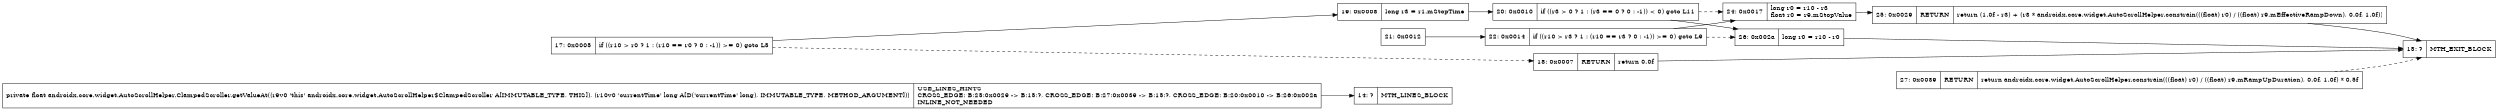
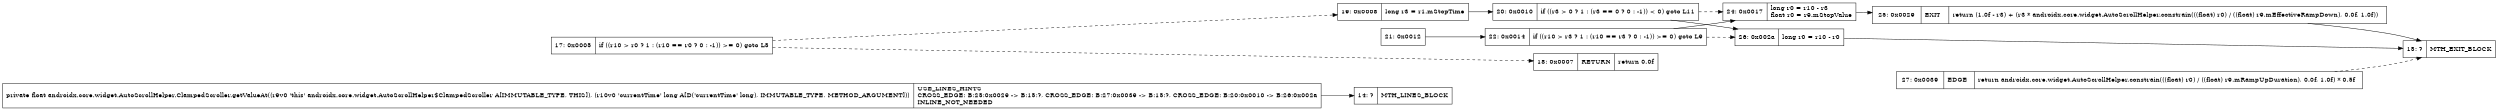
  digraph {
    rankdir=LR
    node [shape=record]
    n1 [label="{14\:\ ?|MTH_LINES_BLOCK\l}"]
    n2 [label="{17\:\ 0x0005|if ((r10 \> r0 ? 1 : (r10 == r0 ? 0 : \-1)) \>= 0) goto L5\l}"]
    n3 [label="{18\:\ 0x0007|RETURN\l|return 0.0f\l}"]
    n4 [label="{19\:\ 0x0008|long r3 = r1.mStopTime\l}"]
    n5 [label="{15\:\ ?|MTH_EXIT_BLOCK\l}"]
    n6 [label="{20\:\ 0x0010|if ((r3 \> 0 ? 1 : (r3 == 0 ? 0 : \-1)) \< 0) goto L11\l}"]
    n7 [label="{26\:\ 0x002a|long r0 = r10 \- r0\l}"]
    n8 [label="{24\:\ 0x0017|long r0 = r10 \- r3\lfloat r0 = r9.mStopValue\l}"]
    n9 [label="{21\:\ 0x0012}"]
    n10 [label="{22\:\ 0x0014|if ((r10 \> r3 ? 1 : (r10 == r3 ? 0 : \-1)) \>= 0) goto L9\l}"]
-   n11 [label="{25\:\ 0x0029|RETURN\l|return (1.0f \- r3) + (r3 * androidx.core.widget.AutoScrollHelper.constrain(((float) r0) \/ ((float) r9.mEffectiveRampDown), 0.0f, 1.0f))\l}"]
-   n12 [label="{27\:\ 0x0039|RETURN\l|return androidx.core.widget.AutoScrollHelper.constrain(((float) r0) \/ ((float) r9.mRampUpDuration), 0.0f, 1.0f) * 0.5f\l}"]
+   n11 [label="{25\:\ 0x0029|EXIT\l|return (1.0f \- r3) + (r3 * androidx.core.widget.AutoScrollHelper.constrain(((float) r0) \/ ((float) r9.mEffectiveRampDown), 0.0f, 1.0f))\l}"]
+   n12 [label="{27\:\ 0x0039|EDGE\l|return androidx.core.widget.AutoScrollHelper.constrain(((float) r0) \/ ((float) r9.mRampUpDuration), 0.0f, 1.0f) * 0.5f\l}"]
    n13 [label="{private float androidx.core.widget.AutoScrollHelper.ClampedScroller.getValueAt((r9v0 'this' androidx.core.widget.AutoScrollHelper$ClampedScroller A[IMMUTABLE_TYPE, THIS]), (r10v0 'currentTime' long A[D('currentTime' long), IMMUTABLE_TYPE, METHOD_ARGUMENT]))  | USE_LINES_HINTS\lCROSS_EDGE: B:25:0x0029 \-\> B:15:?, CROSS_EDGE: B:27:0x0039 \-\> B:15:?, CROSS_EDGE: B:20:0x0010 \-\> B:26:0x002a\lINLINE_NOT_NEEDED\l}"]
    n2 -> n3 [style=dashed]
-   n2 -> n4
-   n3 -> n5
+   n2 -> n4 [style=dashed]
    n4 -> n6
    n6 -> n7
    n6 -> n8 [style=dashed]
    n7 -> n5
    n8 -> n11
    n9 -> n10
    n10 -> n7 [style=dashed]
    n10 -> n8
    n11 -> n5
    n12 -> n5 [style=dashed]
    n13 -> n1
  }
